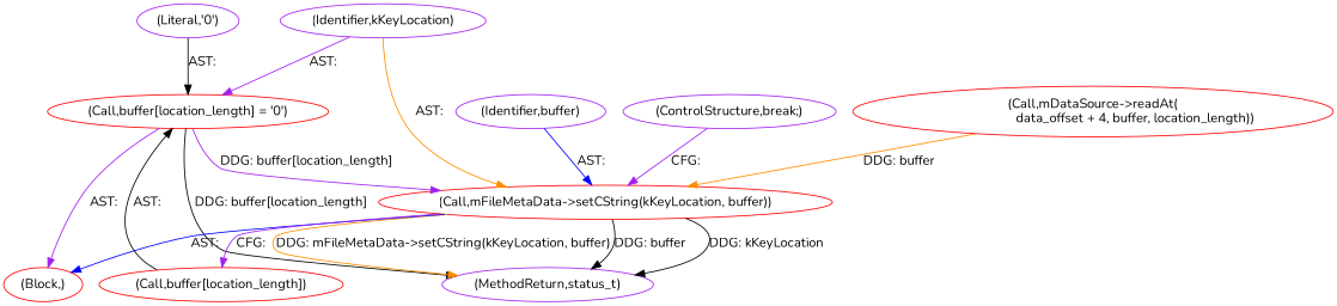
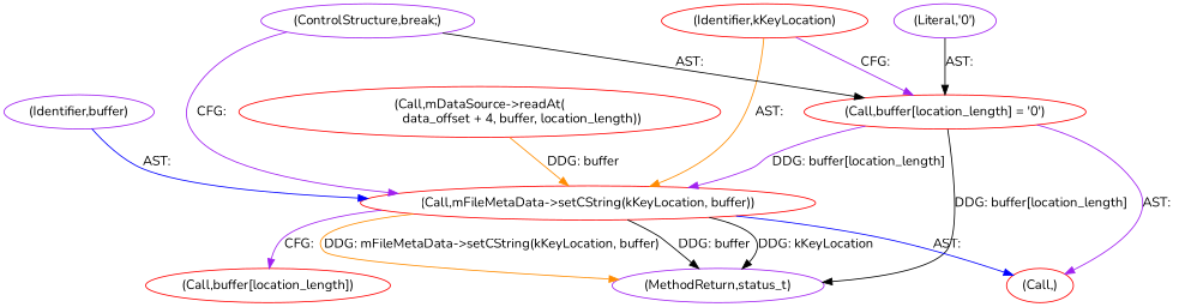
  digraph {
    fontname=Nunito
    node [color=red fontname=Nunito]
    edge [color=purple fontname=Nunito]
    n1 [label="(Call,buffer[location_length] = '\0')"]
    n2 [label="(Call,mFileMetaData->setCString(kKeyLocation, buffer))"]
    n3 [color=purple label="(MethodReturn,status_t)"]
-   n4 [label="(Block,)"]
+   n4 [label="(Call,)"]
    n5 [label="(Call,buffer[location_length])"]
    n6 [color=purple label="(Literal,'\0')"]
    n7 [color=purple label="(Identifier,buffer)"]
-   n8 [color=purple label="(Identifier,kKeyLocation)"]
+   n8 [label="(Identifier,kKeyLocation)"]
    n9 [color=purple label="(ControlStructure,break;)"]
    n10 [label="(Call,mDataSource->readAt(\n                        data_offset + 4, buffer, location_length))"]
    n1 -> n2 [label="DDG: buffer[location_length]"]
    n1 -> n3 [color=black label="DDG: buffer[location_length]"]
    n1 -> n4 [label="AST: "]
    n2 -> n3 [color=black label="DDG: kKeyLocation"]
    n2 -> n3 [color=darkorange label="DDG: mFileMetaData->setCString(kKeyLocation, buffer)"]
    n2 -> n3 [color=black label="DDG: buffer"]
    n2 -> n4 [color=blue label="AST: "]
    n2 -> n5 [label="CFG: "]
-   n5 -> n1 [color=black label="AST: "]
+   n9 -> n1 [color=black label="AST: "]
    n6 -> n1 [color=black label="AST: "]
    n7 -> n2 [color=blue label="AST: "]
-   n8 -> n1 [label="AST: "]
+   n8 -> n1 [label="CFG: "]
    n8 -> n2 [color=darkorange label="AST: "]
    n9 -> n2 [label="CFG: "]
    n10 -> n2 [color=darkorange label="DDG: buffer"]
  }
